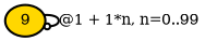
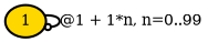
  digraph {
-   1 [fontsize=20 penwidth=3 shape=oval style="rounded,filled" fillcolor=gold label=9]
+   1 [fontsize=20 penwidth=3 shape=oval style="rounded,filled" fillcolor=gold]
    1 -> 1 [arrowsize=1 color=black fontsize=20 label="@1 + 1*n, n=0..99" penwidth=3 style=bold arrowhead=odot]
  }
